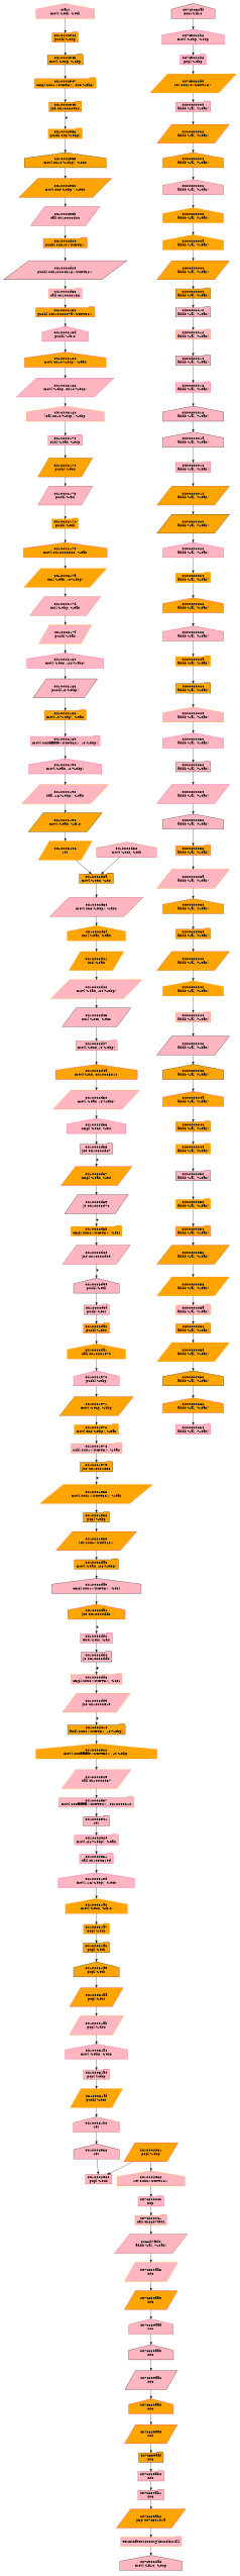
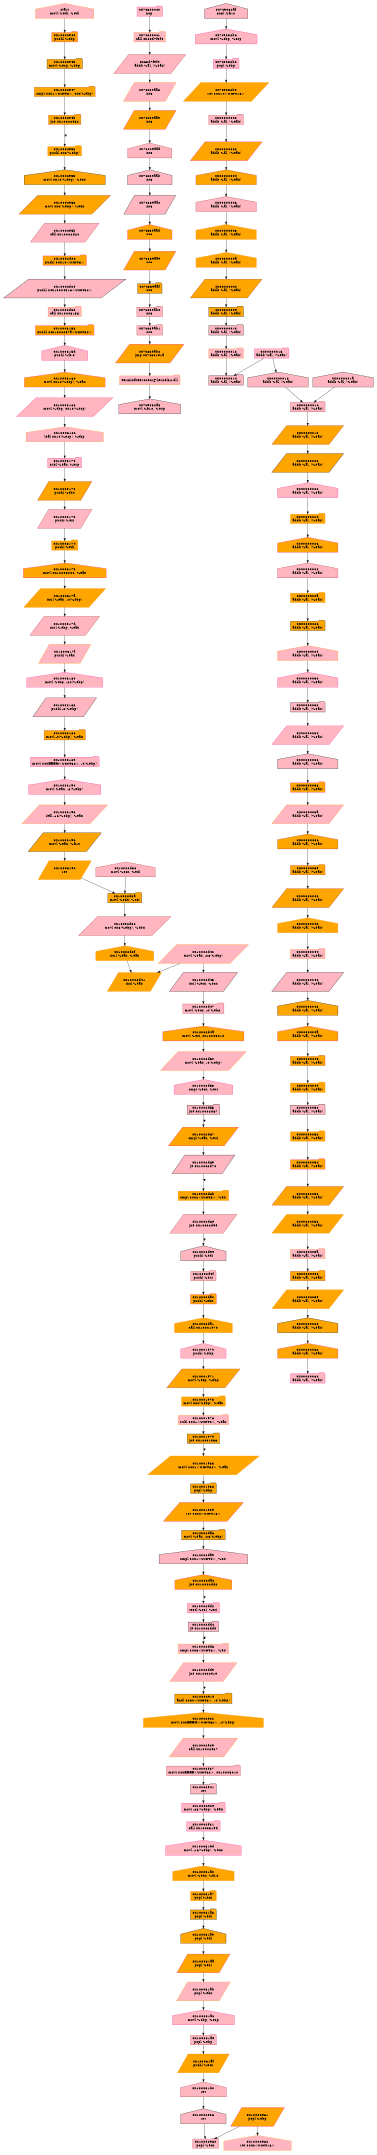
  digraph {
    node [color=darkorange fillcolor=lightpink shape=folder style=filled]
    edge [color="#000000"]
    n1 [label="start\nmovl %edi, %edi" shape=house]
    n2 [color=deeppink fillcolor=orange label="0x10002e44\npushl %ebp"]
    n3 [color=black fillcolor=orange label="0x10002e45\nmovl %esp, %ebp"]
    n4 [color=brown fillcolor=orange label="0x10002e47\ncmpl $0x1<UINT8>, 0xc(%ebp)"]
    n5 [color=brown fillcolor=orange label="0x10002e4b\njne 0x10002e52"]
    n6 [fillcolor=orange label="0x10002e52\npushl 0x8(%ebp)"]
    n7 [color=black fillcolor=orange label="0x10002e55\nmovl 0x10(%ebp), %ecx" shape=house]
    n8 [color=brown fillcolor=orange label="0x10002e58\nmovl 0xc(%ebp), %edx" shape=parallelogram]
    n9 [color=brown label="0x10002e5b\ncall 0x10002d2c" shape=parallelogram]
    n10 [color=deeppink fillcolor=orange label="0x10002d2c\npushl $0x10<UINT8>"]
    n11 [color=black label="0x10002d2e\npushl $0x10004518<UINT32>" shape=parallelogram]
    n12 [label="0x10002d33\ncall 0x10003158"]
    n13 [color=deeppink fillcolor=orange label="0x10003158\npushl $0x10002e7a<UINT32>"]
    n14 [color=deeppink label="0x1000315d\npushl %fs:0" shape=house]
    n15 [color=deeppink fillcolor=orange label="0x10003164\nmovl 0x10(%esp), %eax" shape=house]
    n16 [color=deeppink label="0x10003168\nmovl %ebp, 0x10(%esp)" shape=parallelogram]
    n17 [label="0x1000316c\nleal 0x10(%esp), %ebp" shape=house]
    n18 [color=deeppink label="0x10003170\nsubl %eax, %esp"]
    n19 [color=brown fillcolor=orange label="0x10003172\npushl %ebx" shape=parallelogram]
    n20 [color=brown label="0x10003173\npushl %esi" shape=parallelogram]
    n21 [fillcolor=orange label="0x10003174\npushl %edi"]
    n22 [color=deeppink fillcolor=orange label="0x10003175\nmovl 0x10005000, %eax" shape=house]
    n23 [fillcolor=orange label="0x1000317a\nxorl %eax, -4(%ebp)" shape=parallelogram]
    n24 [color=brown label="0x1000317d\nxorl %ebp, %eax" shape=parallelogram]
    n25 [label="0x1000317f\npushl %eax" shape=parallelogram]
    n26 [color=deeppink label="0x10003180\nmovl %esp, -24(%ebp)" shape=house]
    n27 [color=black label="0x10003183\npushl -8(%ebp)" shape=parallelogram]
    n28 [color=brown fillcolor=orange label="0x10003186\nmovl -4(%ebp), %eax"]
    n29 [color=deeppink label="0x10003189\nmovl $0xfffffffe<UINT32>, -4(%ebp)"]
    n30 [color=deeppink label="0x10003190\nmovl %eax, -8(%ebp)" shape=house]
    n31 [label="0x10003193\nleal -16(%ebp), %eax" shape=parallelogram]
    n32 [color=black fillcolor=orange label="0x10003196\nmovl %eax, %fs:0" shape=parallelogram]
    n33 [fillcolor=orange label="0x1000319c\nret" shape=parallelogram]
    n34 [color=black fillcolor=orange label="0x10002d3a\nmovl %edx, %esi"]
    n35 [color=brown label="0x10002d38\nmovl %ecx, %edi" shape=house]
    n36 [color=brown label="0x10002d3c\nmovl 0x8(%ebp), %ebx" shape=parallelogram]
    n37 [fillcolor=orange label="0x10002d3f\nxorl %eax, %eax" shape=house]
    n38 [fillcolor=orange label="0x10002d41\nincl %eax" shape=parallelogram]
    n39 [label="0x10002d42\nmovl %eax, -28(%ebp)" shape=parallelogram]
    n40 [color=black label="0x10002d45\nxorl %ecx, %ecx" shape=parallelogram]
    n41 [color=brown label="0x10002d47\nmovl %ecx, -4(%ebp)"]
    n42 [color=deeppink fillcolor=orange label="0x10002d4a\nmovl %esi, 0x10005010" shape=house]
    n43 [label="0x10002d50\nmovl %eax, -4(%ebp)" shape=parallelogram]
    n44 [color=deeppink label="0x10002d53\ncmpl %ecx, %esi" shape=house]
    n45 [color=black label="0x10002d55\njne 0x10002d67"]
    n46 [color=deeppink fillcolor=orange label="0x10002d67\ncmpl %eax, %esi" shape=parallelogram]
    n47 [color=black label="0x10002d69\nje 0x10002d70" shape=parallelogram]
    n48 [fillcolor=orange label="0x10002d6b\ncmpl $0x2<UINT8>, %esi"]
    n49 [color=brown label="0x10002d6e\njne 0x10002d9e" shape=parallelogram]
    n50 [color=black label="0x10002d9e\npushl %edi" shape=house]
    n51 [color=brown label="0x10002d9f\npushl %esi"]
    n52 [color=deeppink fillcolor=orange label="0x10002da0\npushl %ebx"]
    n53 [fillcolor=orange label="0x10002da1\ncall 0x10001e70" shape=house]
    n54 [color=deeppink label="0x10001e70\npushl %ebp" shape=house]
    n55 [color=brown fillcolor=orange label="0x10001e71\nmovl %esp, %ebp" shape=parallelogram]
    n56 [fillcolor=orange label="0x10001e73\nmovl 0xc(%ebp), %eax"]
    n57 [label="0x10001e76\nsubl $0x1<UINT8>, %eax"]
    n58 [color=black fillcolor=orange label="0x10001e79\njne 0x10001e83"]
    n59 [fillcolor=orange label="0x10001e83\nmovl $0x1<UINT32>, %eax" shape=parallelogram]
    n60 [color=black fillcolor=orange label="0x10001e88\npopl %ebp"]
    n61 [color=deeppink fillcolor=orange label="0x10001e89\nret $0xc<UINT16>" shape=parallelogram]
    n62 [color=black fillcolor=orange label="0x10002da6\nmovl %eax, -28(%ebp)"]
    n63 [color=black label="0x10002da9\ncmpl $0x1<UINT8>, %esi" shape=house]
    n64 [color=deeppink fillcolor=orange label="0x10002dac\njne 0x10002dd2" shape=house]
    n65 [color=deeppink label="0x10002dd2\ntestl %esi, %esi"]
    n66 [color=black label="0x10002dd4\nje 0x10002ddb"]
    n67 [label="0x10002dd6\ncmpl $0x3<UINT8>, %esi"]
    n68 [label="0x10002dd9\njne 0x10002e1e" shape=parallelogram]
    n69 [color=black fillcolor=orange label="0x10002e1e\nandl $0x0<UINT8>, -4(%ebp)"]
    n70 [fillcolor=orange label="0x10002e22\nmovl $0xfffffffe<UINT32>, -4(%ebp)" shape=house]
    n71 [label="0x10002e29\ncall 0x10002e37" shape=parallelogram]
    n72 [color=brown label="0x10002e37\nmovl $0xffffffff<UINT32>, 0x10005010"]
    n73 [color=black label="0x10002e41\nret"]
    n74 [color=deeppink label="0x10002e2e\nmovl -28(%ebp), %eax"]
    n75 [color=deeppink label="0x10002e31\ncall 0x1000319d"]
    n76 [color=deeppink label="0x1000319d\nmovl -16(%ebp), %ecx" shape=house]
    n77 [fillcolor=orange label="0x100031a0\nmovl %ecx, %fs:0" shape=house]
    n78 [fillcolor=orange label="0x100031a7\npopl %ecx"]
    n79 [color=black fillcolor=orange label="0x100031a8\npopl %edi"]
    n80 [color=black fillcolor=orange label="0x100031a9\npopl %edi" shape=house]
    n81 [color=deeppink fillcolor=orange label="0x100031aa\npopl %esi" shape=parallelogram]
    n82 [label="0x100031ab\npopl %ebx" shape=parallelogram]
    n83 [color=deeppink label="0x100031ac\nmovl %ebp, %esp" shape=house]
    n84 [color=brown label="0x100031ae\npopl %ebp"]
    n85 [fillcolor=orange label="0x100031af\npushl %ecx" shape=parallelogram]
    n86 [color=brown label="0x100031b0\nret" shape=house]
    n87 [color=black label="0x10002e36\nret" shape=house]
    n88 [color=brown label="0x10002e60\npopl %ecx"]
    n89 [color=deeppink fillcolor=orange label="0x10002e61\npopl %ebp" shape=parallelogram]
    n90 [label="0x10002e62\nret $0xc<UINT16>" shape=house]
    n91 [color=deeppink label="0x7c8000c0\nnop "]
    n92 [label="0x7c8000c1\ncall 0x63d7f9f4"]
    n93 [color=brown label="0x63d7f9f4\naddb %al, (%eax)" shape=parallelogram]
    n94 [label="0x7c839aa8\nint3 " shape=parallelogram]
    n95 [color=deeppink fillcolor=orange label="0x7c839aa9\nint3 " shape=parallelogram]
    n96 [color=brown label="0x7c839aaa\nint3 " shape=house]
    n97 [color=black label="0x7c839aab\nint3 " shape=house]
    n98 [color=black label="0x7c839aac\nint3 " shape=parallelogram]
    n99 [color=deeppink fillcolor=orange label="0x7c839aad\nint3 " shape=house]
    n100 [color=deeppink fillcolor=orange label="0x7c839aae\nint3 " shape=parallelogram]
    n101 [color=black fillcolor=orange label="0x7c839aaf\nint3 "]
    n102 [color=brown label="0x7c839ab0\nint3 "]
    n103 [color=brown label="0x7c839ab1\nint3 "]
    n104 [color=deeppink fillcolor=orange label="0x7c839ab2\njmp 0x7c801e1a" shape=parallelogram]
    n105 [label="TerminateProcess@kernel32.dll"]
    n106 [color=black label="0x7c9032a8\nmovl %fs:0, %esp" shape=house]
    n107 [color=black label="0x7c9032af\npopl %fs:0" shape=house]
    n108 [color=deeppink label="0x7c9032b6\nmovl %ebp, %esp" shape=house]
    n109 [color=deeppink label="0x7c9032b8\npopl %ebp"]
    n110 [fillcolor=orange label="0x7c9032b9\nret $0x14<UINT16>" shape=parallelogram]
    n111 [color=brown label="0x00000000\naddb %al, (%eax)"]
    n112 [color=deeppink fillcolor=orange label="0x00000002\naddb %al, (%eax)" shape=parallelogram]
    n113 [color=brown fillcolor=orange label="0x00000004\naddb %al, (%eax)" shape=house]
    n114 [color=brown label="0x00000006\naddb %al, (%eax)" shape=house]
    n115 [fillcolor=orange label="0x00000008\naddb %al, (%eax)" shape=house]
    n116 [fillcolor=orange label="0x0000000a\naddb %al, (%eax)" shape=house]
    n117 [color=brown fillcolor=orange label="0x0000000c\naddb %al, (%eax)" shape=parallelogram]
    n118 [color=black fillcolor=orange label="0x0000000e\naddb %al, (%eax)"]
    n119 [color=black label="0x00000010\naddb %al, (%eax)"]
    n120 [label="0x00000012\naddb %al, (%eax)"]
    n121 [color=black label="0x00000014\naddb %al, (%eax)"]
    n122 [color=deeppink label="0x00000016\naddb %al, (%eax)"]
    n123 [color=black label="0x00000018\naddb %al, (%eax)" shape=house]
    n124 [color=black label="0x0000001a\naddb %al, (%eax)" shape=house]
    n125 [color=brown label="0x0000001c\naddb %al, (%eax)"]
    n126 [color=brown fillcolor=orange label="0x0000001e\naddb %al, (%eax)" shape=parallelogram]
    n127 [color=black fillcolor=orange label="0x00000020\naddb %al, (%eax)" shape=parallelogram]
    n128 [color=deeppink label="0x00000022\naddb %al, (%eax)" shape=house]
    n129 [fillcolor=orange label="0x00000024\naddb %al, (%eax)"]
    n130 [color=deeppink fillcolor=orange label="0x00000026\naddb %al, (%eax)" shape=house]
    n131 [color=brown label="0x00000028\naddb %al, (%eax)" shape=house]
    n132 [fillcolor=orange label="0x0000002a\naddb %al, (%eax)"]
    n133 [color=black fillcolor=orange label="0x0000002c\naddb %al, (%eax)"]
    n134 [label="0x0000002e\naddb %al, (%eax)" shape=house]
    n135 [color=deeppink label="0x00000030\naddb %al, (%eax)" shape=house]
    n136 [color=black label="0x00000032\naddb %al, (%eax)"]
    n137 [color=deeppink label="0x00000034\naddb %al, (%eax)" shape=parallelogram]
    n138 [color=black label="0x00000036\naddb %al, (%eax)" shape=house]
    n139 [color=deeppink fillcolor=orange label="0x00000038\naddb %al, (%eax)"]
    n140 [label="0x0000003a\naddb %al, (%eax)" shape=parallelogram]
    n141 [color=brown fillcolor=orange label="0x0000003c\naddb %al, (%eax)" shape=house]
    n142 [color=brown fillcolor=orange label="0x0000003e\naddb %al, (%eax)"]
    n143 [color=brown fillcolor=orange label="0x00000040\naddb %al, (%eax)" shape=parallelogram]
    n144 [fillcolor=orange label="0x00000042\naddb %al, (%eax)" shape=house]
    n145 [label="0x00000044\naddb %al, (%eax)"]
    n146 [color=black label="0x00000046\naddb %al, (%eax)" shape=parallelogram]
    n147 [color=black fillcolor=orange label="0x00000048\naddb %al, (%eax)" shape=house]
    n148 [color=deeppink fillcolor=orange label="0x0000004a\naddb %al, (%eax)" shape=house]
    n149 [color=brown fillcolor=orange label="0x0000004c\naddb %al, (%eax)"]
    n150 [fillcolor=orange label="0x0000004e\naddb %al, (%eax)"]
    n151 [color=black label="0x00000050\naddb %al, (%eax)"]
    n152 [fillcolor=orange label="0x00000052\naddb %al, (%eax)"]
    n153 [color=deeppink fillcolor=orange label="0x00000054\naddb %al, (%eax)"]
    n154 [color=brown fillcolor=orange label="0x00000056\naddb %al, (%eax)" shape=parallelogram]
    n155 [fillcolor=orange label="0x00000058\naddb %al, (%eax)" shape=parallelogram]
    n156 [label="0x0000005a\naddb %al, (%eax)"]
    n157 [color=brown fillcolor=orange label="0x0000005c\naddb %al, (%eax)"]
    n158 [fillcolor=orange label="0x0000005e\naddb %al, (%eax)" shape=parallelogram]
    n159 [color=black fillcolor=orange label="0x00000060\naddb %al, (%eax)" shape=house]
    n160 [color=deeppink fillcolor=orange label="0x00000062\naddb %al, (%eax)" shape=house]
    n161 [color=deeppink label="0x00000064\naddb %al, (%eax)"]
    n1 -> n2
    n2 -> n3
    n3 -> n4
    n4 -> n5
    n5 -> n6 [label=T]
    n6 -> n7
    n7 -> n8
    n8 -> n9
    n9 -> n10
    n10 -> n11
    n11 -> n12
    n12 -> n13
    n13 -> n14
    n14 -> n15
    n15 -> n16
    n16 -> n17
    n17 -> n18
    n18 -> n19
    n19 -> n20
    n20 -> n21
    n21 -> n22
    n22 -> n23
    n23 -> n24
    n24 -> n25
    n25 -> n26
    n26 -> n27
    n27 -> n28
    n28 -> n29
    n29 -> n30
    n30 -> n31
    n31 -> n32
    n32 -> n33
    n33 -> n34
    n34 -> n36
    n35 -> n34
    n36 -> n37
    n37 -> n38
-   n38 -> n39
+   n39 -> n38
    n39 -> n40
    n40 -> n41
    n41 -> n42
    n42 -> n43
    n43 -> n44
    n44 -> n45
    n45 -> n46 [label=T]
    n46 -> n47
    n47 -> n48 [label=T]
    n48 -> n49
    n49 -> n50 [label=T]
    n50 -> n51
    n51 -> n52
    n52 -> n53
    n53 -> n54
    n54 -> n55
    n55 -> n56
    n56 -> n57
    n57 -> n58
    n58 -> n59 [label=T]
    n59 -> n60
    n60 -> n61
    n61 -> n62
    n62 -> n63
    n63 -> n64
    n64 -> n65 [label=T]
    n65 -> n66
    n66 -> n67 [label=F]
    n67 -> n68
    n68 -> n69 [label=T]
    n69 -> n70
    n70 -> n71
    n71 -> n72
    n72 -> n73
    n73 -> n74
    n74 -> n75
    n75 -> n76
    n76 -> n77
    n77 -> n78
    n78 -> n79
    n79 -> n80
    n80 -> n81
    n81 -> n82
    n82 -> n83
    n83 -> n84
    n84 -> n85
    n85 -> n86
    n86 -> n87
    n87 -> n88
    n89 -> n88
    n89 -> n90
-   n90 -> n91
    n91 -> n92
    n92 -> n93
    n93 -> n94
    n94 -> n95
    n95 -> n96
    n96 -> n97
    n97 -> n98
    n98 -> n99
    n99 -> n100
    n100 -> n101
    n101 -> n102
    n102 -> n103
    n103 -> n104
    n104 -> n105
    n105 -> n106
    n107 -> n108
    n108 -> n109
    n109 -> n110
    n110 -> n111
    n111 -> n112
    n112 -> n113
    n113 -> n114
    n114 -> n115
    n115 -> n116
    n116 -> n117
    n117 -> n118
    n118 -> n119
    n119 -> n120
    n120 -> n121
-   n121 -> n122
+   n122 -> n121
    n122 -> n123
-   n123 -> n124
+   n123 -> n125
    n124 -> n125
    n125 -> n126
    n126 -> n127
    n127 -> n128
    n128 -> n129
    n129 -> n130
    n130 -> n131
    n131 -> n132
    n132 -> n133
    n133 -> n134
    n134 -> n135
    n135 -> n136
    n136 -> n137
    n137 -> n138
    n138 -> n139
    n139 -> n140
    n140 -> n141
    n141 -> n142
    n142 -> n143
    n143 -> n144
    n144 -> n145
    n145 -> n146
    n146 -> n147
    n147 -> n148
    n148 -> n149
    n149 -> n150
    n150 -> n151
    n151 -> n152
    n152 -> n153
    n153 -> n154
    n154 -> n155
    n155 -> n156
    n156 -> n157
    n157 -> n158
    n158 -> n159
    n159 -> n160
    n160 -> n161
  }
